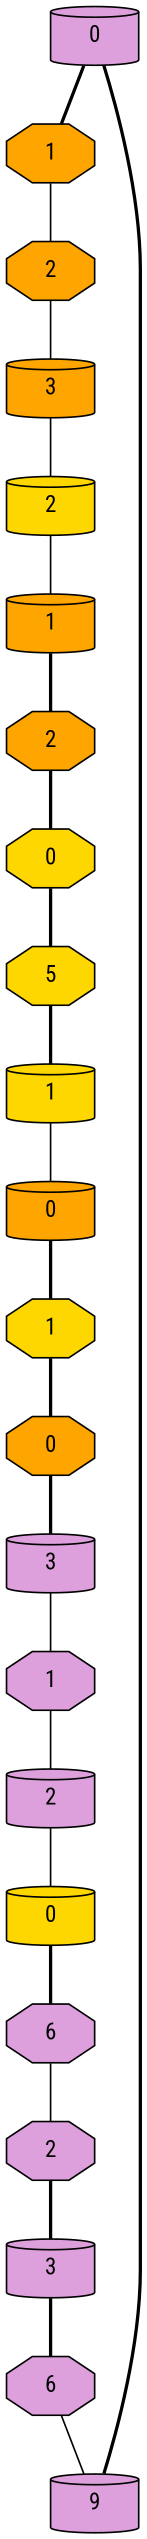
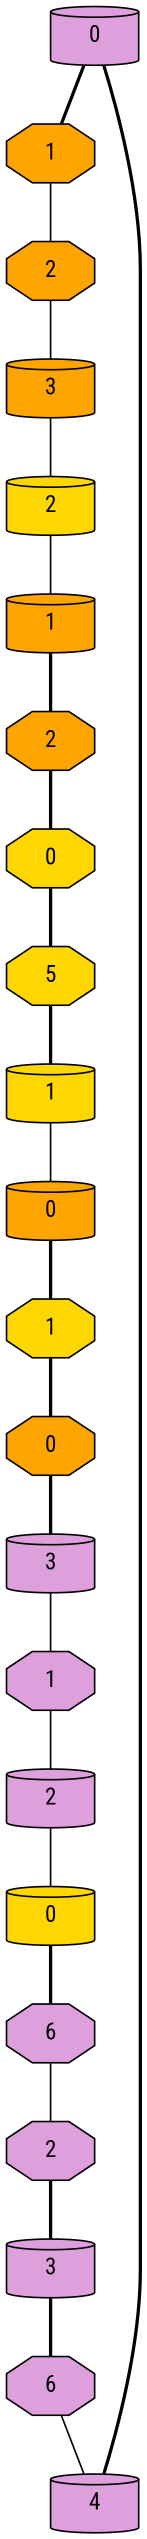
  graph {
    fontname="Roboto Condensed"
    node [style=filled fillcolor=plum shape=cylinder fontname="Roboto Condensed"]
    edge [style=bold fontname="Roboto Condensed"]
    n1 [label=0]
    n2 [label=1 fillcolor=orange shape=octagon]
-   n3 [label=9]
+   n3 [label=4]
    n4 [label=2 fillcolor=orange shape=octagon]
    n5 [label=3 fillcolor=orange]
    n6 [label=2 fillcolor=gold]
    n7 [label=1 fillcolor=orange]
    n8 [label=2 fillcolor=orange shape=octagon]
    n9 [label=0 fillcolor=gold shape=octagon]
    n10 [label=5 fillcolor=gold shape=octagon]
    n11 [label=1 fillcolor=gold]
    n12 [label=0 fillcolor=orange]
    n13 [label=1 fillcolor=gold shape=octagon]
    n14 [label=0 fillcolor=orange shape=octagon]
    n15 [label=3]
    n16 [label=1 shape=octagon]
    n17 [label=2]
    n18 [label=0 fillcolor=gold]
    n19 [label=6 shape=octagon]
    n20 [label=2 shape=octagon]
    n21 [label=3]
    n22 [label=6 shape=octagon]
    n1 -- n2
    n1 -- n3
    n2 -- n4 [style=solid]
    n4 -- n5 [style=solid]
    n5 -- n6 [style=solid]
    n6 -- n7 [style=solid]
    n7 -- n8
    n8 -- n9
    n9 -- n10
    n10 -- n11
    n11 -- n12 [style=solid]
    n12 -- n13
    n13 -- n14
    n14 -- n15
    n15 -- n16 [style=solid]
    n16 -- n17 [style=solid]
    n17 -- n18 [style=solid]
    n18 -- n19
    n19 -- n20 [style=solid]
    n20 -- n21
    n21 -- n22
    n22 -- n3 [style=solid]
  }
